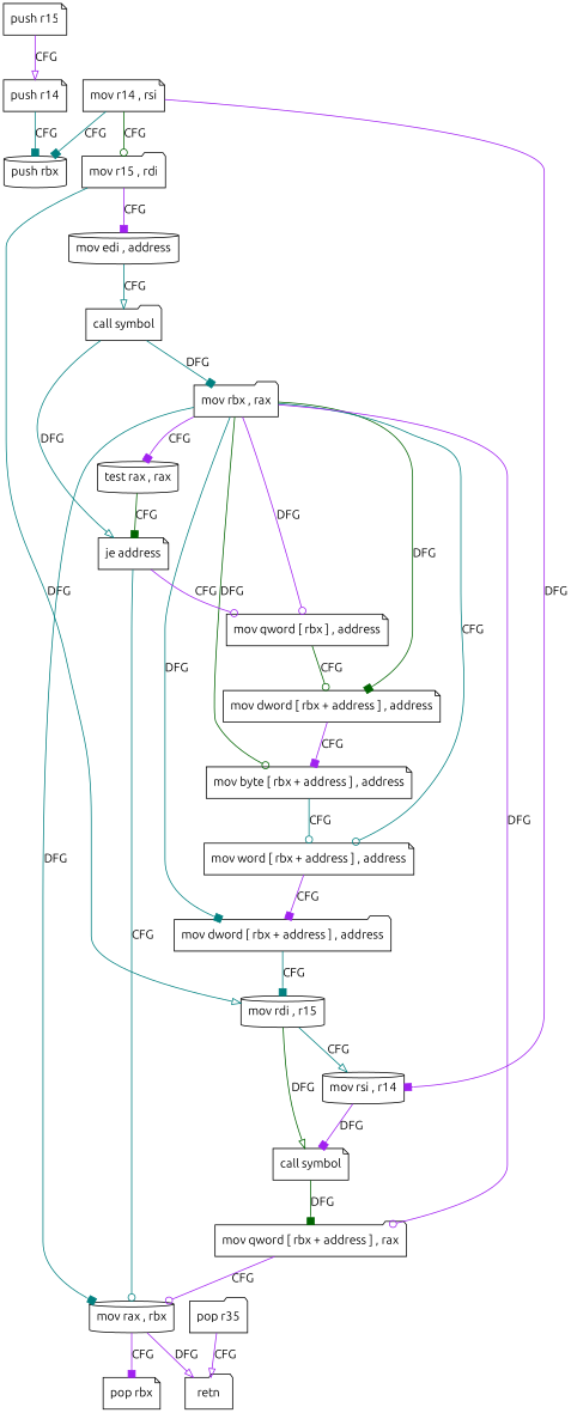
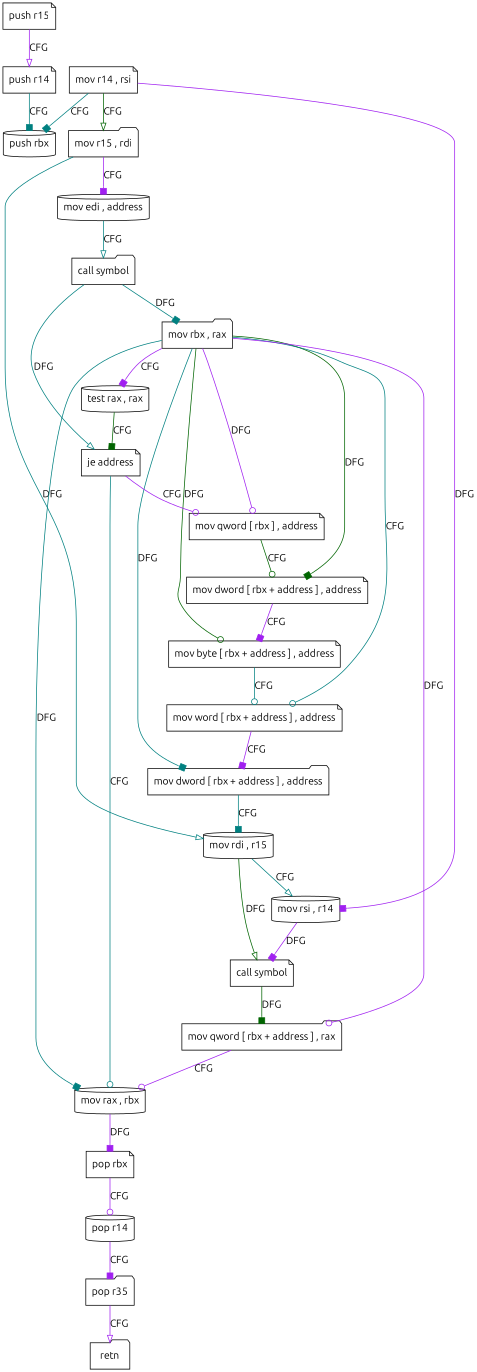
  digraph {
    fontname=Ubuntu
    node [fontname=Ubuntu shape=note]
    edge [arrowhead=box color=purple fontname=Ubuntu]
    n1 [label="push r15"]
    n2 [label="push r14"]
    n3 [label="push rbx" shape=cylinder]
    n4 [label="mov r14 , rsi"]
    n5 [label="mov r15 , rdi" shape=folder]
    n6 [label="mov rsi , r14" shape=cylinder]
    n7 [label="mov edi , address" shape=cylinder]
    n8 [label="mov rdi , r15" shape=cylinder]
    n9 [label="call symbol"]
    n10 [label="call symbol" shape=folder]
    n11 [label="mov rbx , rax" shape=folder]
    n12 [label="je address"]
    n13 [label="test rax , rax" shape=cylinder]
    n14 [label="mov rax , rbx" shape=cylinder]
    n15 [label="mov qword [ rbx ] , address"]
    n16 [label="mov dword [ rbx + address ] , address"]
    n17 [label="mov byte [ rbx + address ] , address"]
    n18 [label="mov word [ rbx + address ] , address"]
    n19 [label="mov dword [ rbx + address ] , address" shape=folder]
    n20 [label="mov qword [ rbx + address ] , rax" shape=folder]
    n21 [label="pop rbx"]
    n22 [label=retn shape=folder]
+   n23 [label="pop r14" shape=cylinder]
    n24 [label="pop r35" shape=folder]
    n1 -> n2 [arrowhead=onormal label=CFG]
    n2 -> n3 [color=teal label=CFG]
    n4 -> n3 [color=teal label=CFG]
-   n4 -> n5 [arrowhead=odot color=darkgreen label=CFG]
+   n4 -> n5 [arrowhead=onormal color=darkgreen label=CFG]
    n4 -> n6 [label=DFG]
    n5 -> n7 [label=CFG]
    n5 -> n8 [arrowhead=onormal color=teal label=DFG]
    n6 -> n9 [label=DFG]
    n7 -> n10 [arrowhead=onormal color=teal label=CFG]
    n8 -> n6 [arrowhead=onormal color=teal label=CFG]
    n8 -> n9 [arrowhead=onormal color=darkgreen label=DFG]
    n9 -> n20 [color=darkgreen label=DFG]
    n10 -> n11 [color=teal label=DFG]
    n10 -> n12 [arrowhead=onormal color=teal label=DFG]
    n11 -> n13 [label=CFG]
    n11 -> n14 [color=teal label=DFG]
    n11 -> n15 [arrowhead=odot label=DFG]
    n11 -> n16 [color=darkgreen label=DFG]
    n11 -> n17 [arrowhead=odot color=darkgreen label=DFG]
    n11 -> n18 [arrowhead=odot color=teal label=CFG]
    n11 -> n19 [color=teal label=DFG]
    n11 -> n20 [arrowhead=odot label=DFG]
    n12 -> n14 [arrowhead=odot color=teal label=CFG]
    n12 -> n15 [arrowhead=odot label=CFG]
    n13 -> n12 [color=darkgreen label=CFG]
-   n14 -> n21 [label=CFG]
-   n14 -> n22 [arrowhead=onormal label=DFG]
+   n14 -> n21 [label=DFG]
    n15 -> n16 [arrowhead=odot color=darkgreen label=CFG]
    n16 -> n17 [label=CFG]
    n17 -> n18 [arrowhead=odot color=teal label=CFG]
    n18 -> n19 [label=CFG]
    n19 -> n8 [color=teal label=CFG]
    n20 -> n14 [arrowhead=odot label=CFG]
+   n21 -> n23 [arrowhead=odot label=CFG]
+   n23 -> n24 [label=CFG]
    n24 -> n22 [arrowhead=onormal label=CFG]
  }
